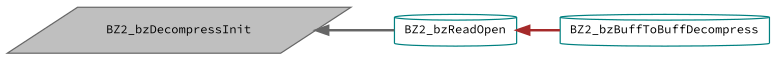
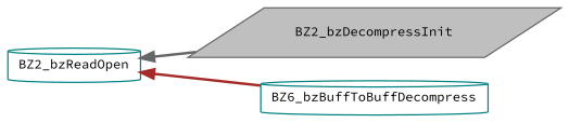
  digraph {
    fontname="Source Code Pro"
    rankdir=LR
    node [color=teal fillcolor=white fontname="Source Code Pro" fontsize=10 shape=cylinder style=filled]
    edge [dir=back fontname="Source Code Pro" fontsize=10 labelfontname=Helvetica labelfontsize=10 style=bold]
    n1 [color=gray40 fillcolor=grey75 fontcolor=black height=0.2 label=BZ2_bzDecompressInit shape=parallelogram width=0.4]
    n2 [height=0.2 label=BZ2_bzReadOpen width=0.4]
-   n3 [height=0.2 label=BZ2_bzBuffToBuffDecompress width=0.4]
-   n1 -> n2 [color=gray40]
+   n3 [height=0.2 label=BZ6_bzBuffToBuffDecompress width=0.4]
+   n2 -> n1 [color=gray40]
    n2 -> n3 [color=brown]
  }
